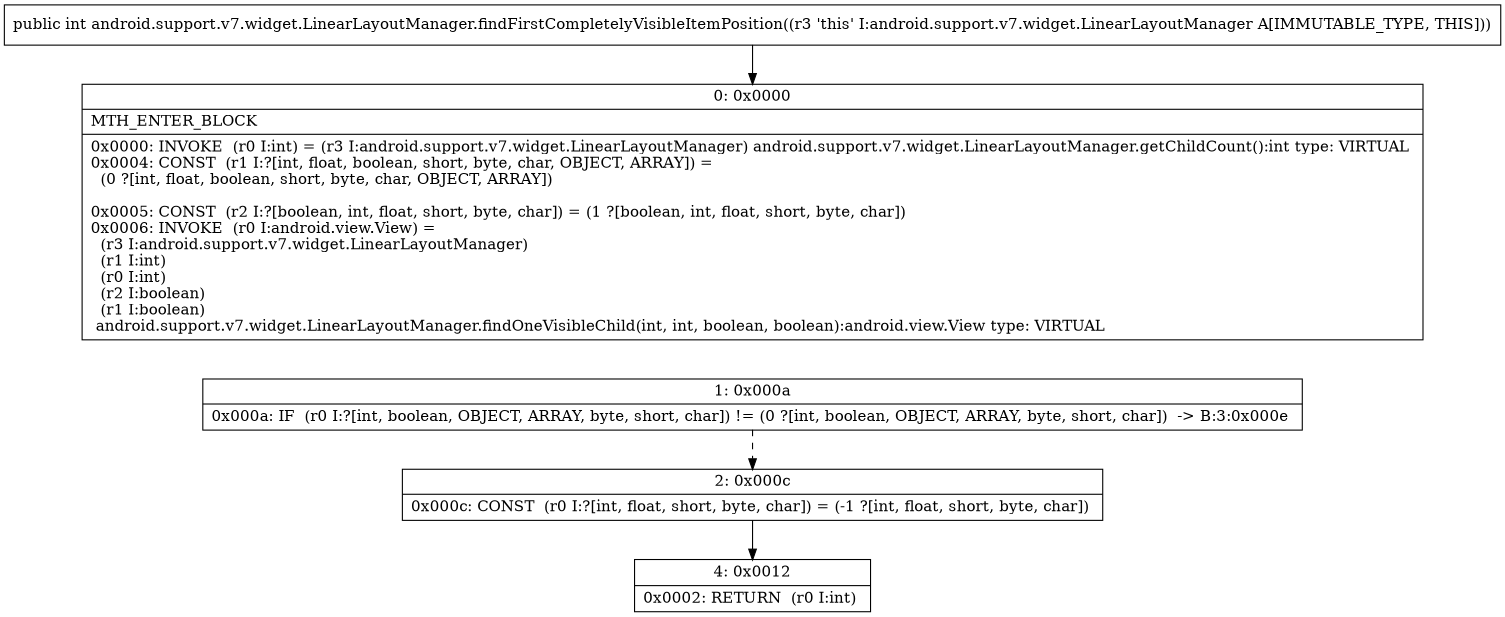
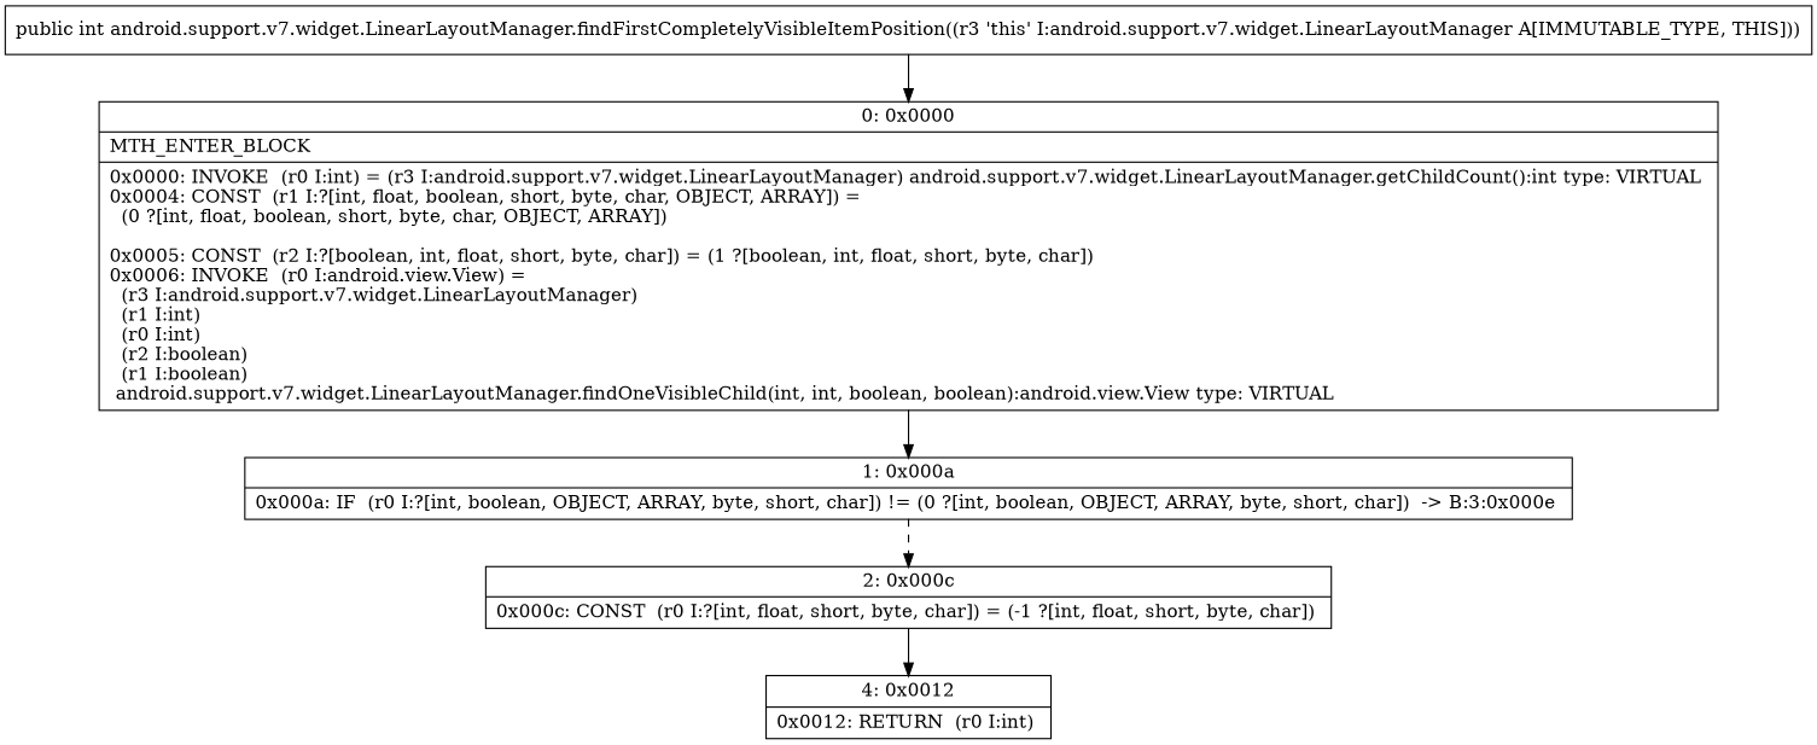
  digraph {
    node [shape=record]
    n1 [label="{0\:\ 0x0000|MTH_ENTER_BLOCK\l|0x0000: INVOKE  (r0 I:int) = (r3 I:android.support.v7.widget.LinearLayoutManager) android.support.v7.widget.LinearLayoutManager.getChildCount():int type: VIRTUAL \l0x0004: CONST  (r1 I:?[int, float, boolean, short, byte, char, OBJECT, ARRAY]) = \l  (0 ?[int, float, boolean, short, byte, char, OBJECT, ARRAY])\l \l0x0005: CONST  (r2 I:?[boolean, int, float, short, byte, char]) = (1 ?[boolean, int, float, short, byte, char]) \l0x0006: INVOKE  (r0 I:android.view.View) = \l  (r3 I:android.support.v7.widget.LinearLayoutManager)\l  (r1 I:int)\l  (r0 I:int)\l  (r2 I:boolean)\l  (r1 I:boolean)\l android.support.v7.widget.LinearLayoutManager.findOneVisibleChild(int, int, boolean, boolean):android.view.View type: VIRTUAL \l}"]
    n2 [label="{1\:\ 0x000a|0x000a: IF  (r0 I:?[int, boolean, OBJECT, ARRAY, byte, short, char]) != (0 ?[int, boolean, OBJECT, ARRAY, byte, short, char])  \-\> B:3:0x000e \l}"]
    n3 [label="{2\:\ 0x000c|0x000c: CONST  (r0 I:?[int, float, short, byte, char]) = (\-1 ?[int, float, short, byte, char]) \l}"]
-   n4 [label="{4\:\ 0x0012|0x0002: RETURN  (r0 I:int) \l}"]
+   n4 [label="{4\:\ 0x0012|0x0012: RETURN  (r0 I:int) \l}"]
    n5 [label="{public int android.support.v7.widget.LinearLayoutManager.findFirstCompletelyVisibleItemPosition((r3 'this' I:android.support.v7.widget.LinearLayoutManager A[IMMUTABLE_TYPE, THIS])) }"]
+   n1 -> n2
    n2 -> n3 [style=dashed]
    n3 -> n4
    n5 -> n1
  }
